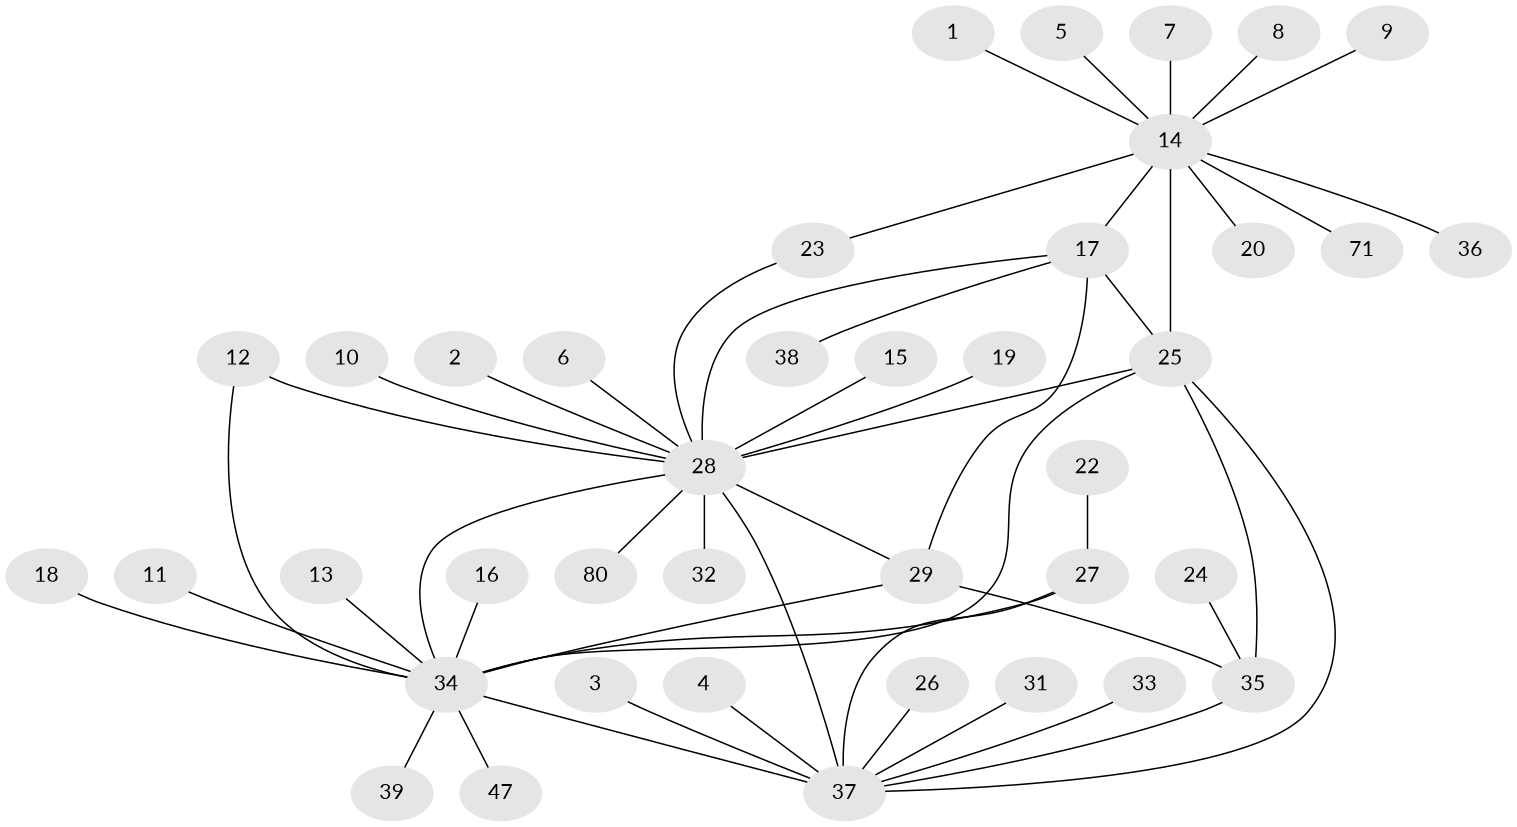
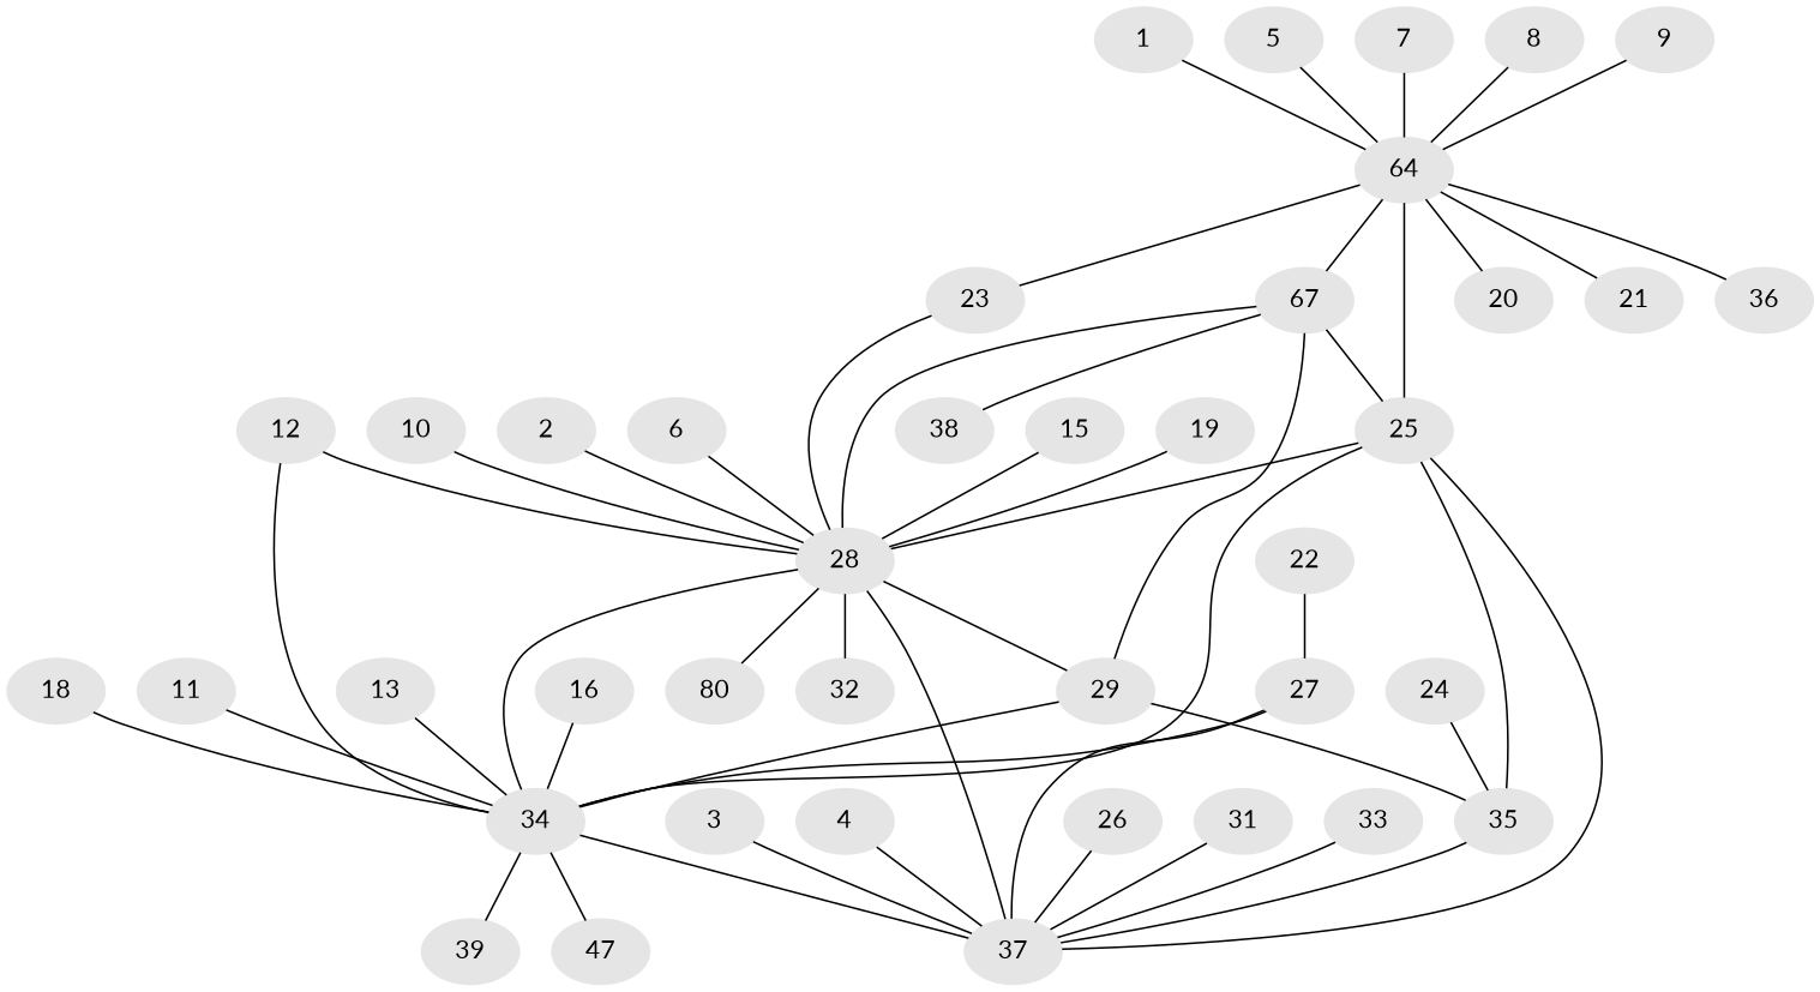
  graph {
    fontname=Lato
    node [color=gray90 fontname=Lato style=filled]
    edge [fontname=Lato weight=1.0]
    1
-   14
-   17
+   14 [label=64]
+   17 [label=67]
    20
-   21 [label=71]
+   21
    23
    25
    36
    2
    28
    37
    34
    29
    n14 [label=80]
    32
    3
    4
    5
    6
    7
    8
    9
    10
    11
    39
    n26 [label=47]
    12
    13
    38
    35
    15
    16
    18
    19
    22
    27
    24
    26
    31
    33
    1 -- 14
    14 -- 17 [weight=2.0]
    14 -- 20
    14 -- 21
    14 -- 23
    14 -- 25
    14 -- 36
    17 -- 25 [weight=2.0]
    17 -- 28
    17 -- 29
    17 -- 38
    23 -- 28
    25 -- 28
    25 -- 37
    25 -- 34
    25 -- 35
    2 -- 28
    28 -- 37 [weight=2.0]
    28 -- 34
    28 -- 29 [weight=2.0]
    28 -- n14
    28 -- 32
    34 -- 37
    34 -- 39
    34 -- n26
    29 -- 34
    29 -- 35 [weight=3.0]
    3 -- 37
    4 -- 37
    5 -- 14
    6 -- 28
    7 -- 14
    8 -- 14
    9 -- 14
    10 -- 28
    11 -- 34
    12 -- 28
    12 -- 34
    13 -- 34
    35 -- 37
    15 -- 28
    16 -- 34
    18 -- 34
    19 -- 28
    22 -- 27
    27 -- 37
    27 -- 34
    24 -- 35
    26 -- 37
    31 -- 37
    33 -- 37
  }
